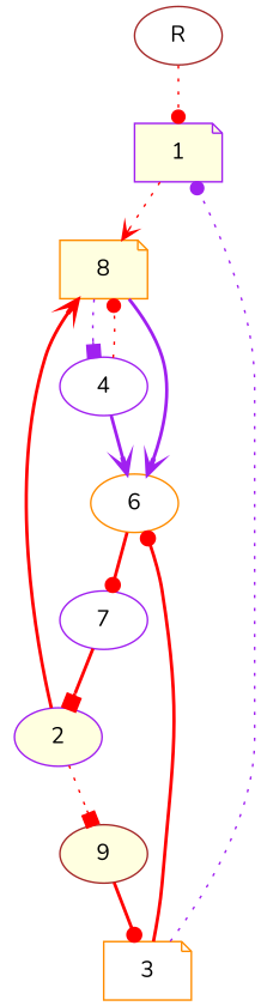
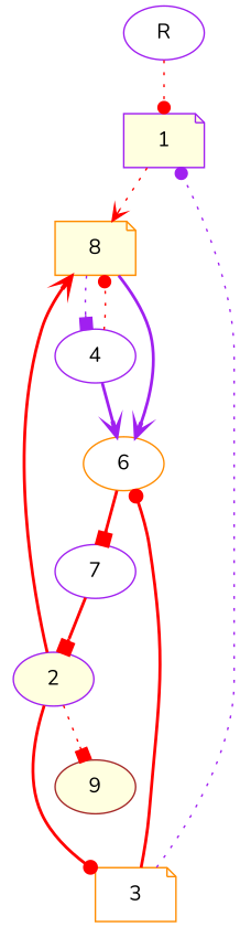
  digraph {
    fontname=Nunito
    node [color=purple fillcolor=white fontname=Nunito shape=ellipse style=filled]
    edge [arrowhead=dot color=red fontname=Nunito style=bold]
    1 [fillcolor=lightyellow shape=note]
    8 [color=darkorange fillcolor=lightyellow shape=note]
    6 [color=darkorange]
    4
    2 [fillcolor=lightyellow]
    3 [color=darkorange shape=note]
    9 [color=brown fillcolor=lightyellow]
    7
-   R [color=brown]
+   R
    1 -> 8 [arrowhead=vee style=dotted]
    8 -> 6 [arrowhead=vee color=purple]
    8 -> 4 [arrowhead=box color=purple style=dotted]
-   6 -> 7
+   6 -> 7 [arrowhead=box]
    4 -> 8 [style=dotted]
    4 -> 6 [arrowhead=vee color=purple]
    2 -> 8 [arrowhead=vee]
-   9 -> 3
+   2 -> 3
    2 -> 9 [arrowhead=box style=dotted]
    3 -> 1 [color=purple style=dotted]
    3 -> 6
    7 -> 2 [arrowhead=box]
    R -> 1 [style=dotted]
  }
